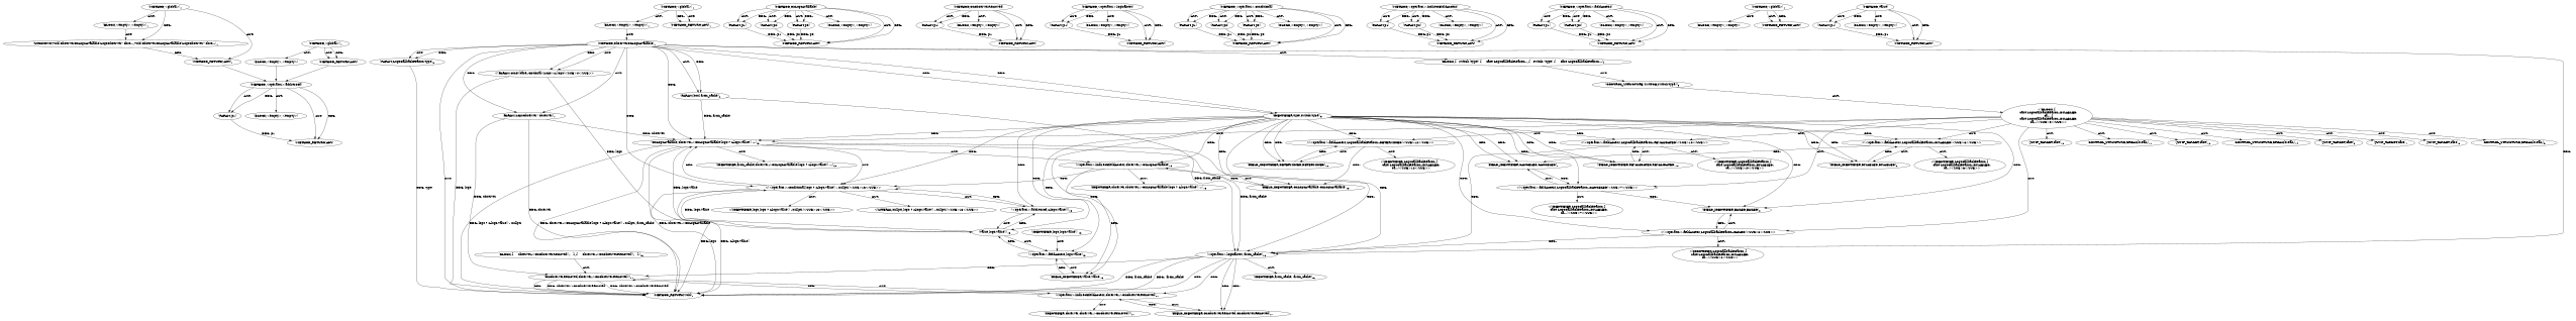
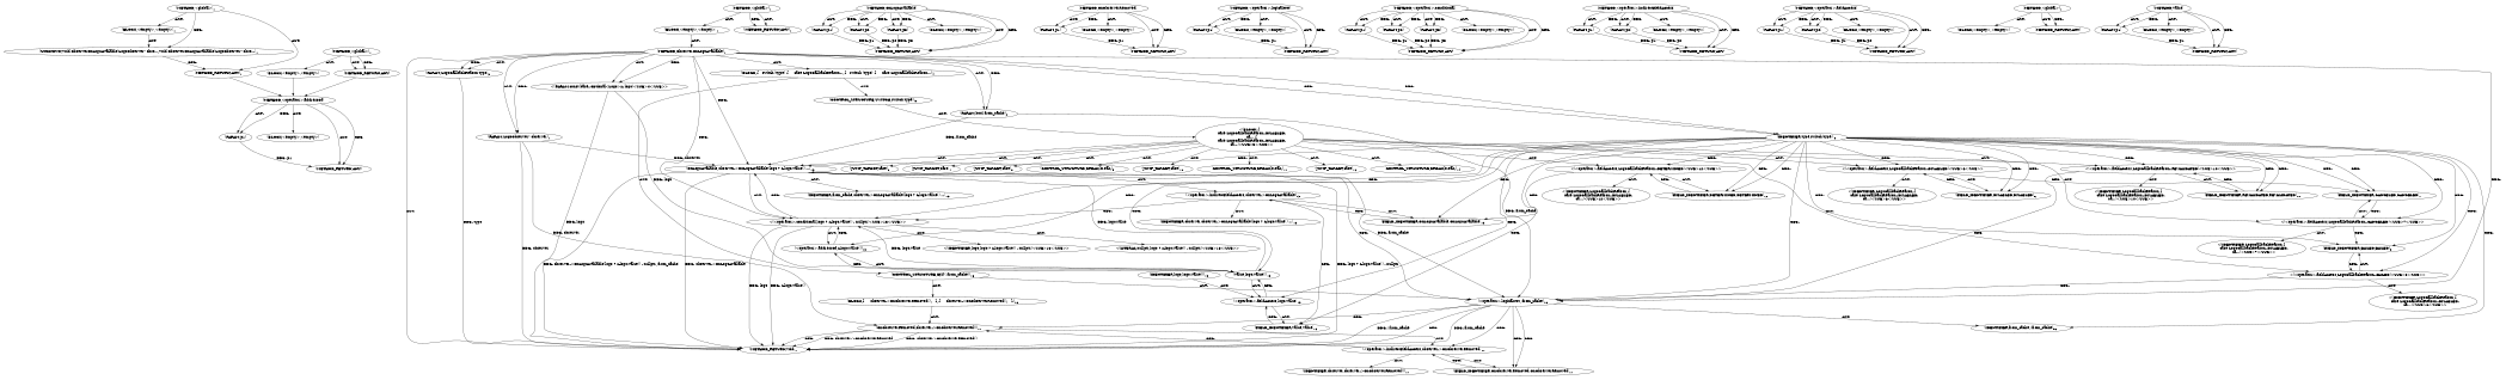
  digraph {
    n1 [label=<(METHOD,&lt;operator&gt;.addressOf)>]
    n2 [label=<(PARAM,p1)>]
    n3 [label=<(BLOCK,&lt;empty&gt;,&lt;empty&gt;)>]
    n4 [label=<(METHOD_RETURN,ANY)>]
    n5 [label=<(METHOD,&lt;global&gt;)<SUB>1</SUB>>]
    n6 [label=<(BLOCK,&lt;empty&gt;,&lt;empty&gt;)<SUB>1</SUB>>]
    n7 [label=<(METHOD_RETURN,ANY)<SUB>1</SUB>>]
    n8 [label=<(METHOD,ObserverOnLogoAvailable)<SUB>1</SUB>>]
    n9 [label=<(PARAM,LogoObserver* observer)<SUB>1</SUB>>]
    n10 [label=<(PARAM,bool from_cache)<SUB>2</SUB>>]
    n11 [label=<(PARAM,LogoCallbackReason type)<SUB>3</SUB>>]
    n12 [label="<(PARAM,const base::Optional&lt;Logo&gt;&amp; logo)<SUB>4</SUB>>"]
    n13 [label=<(BLOCK,{   switch (type) {     case LogoCallbackReason...,{   switch (type) {     case LogoCallbackReason...)<SUB>4</SUB>>]
    n14 [label=<(IDENTIFIER,type,switch(type))<SUB>5</SUB>>]
    n15 [label=<(OnLogoAvailable,observer-&gt;OnLogoAvailable(logo ? &amp;logo.value() ...)<SUB>13</SUB>>]
    n16 [label="<(&lt;operator&gt;.conditional,logo ? &amp;logo.value() : nullptr)<SUB>13</SUB>>"]
    n17 [label=<(&lt;operator&gt;.logicalNot,!from_cache)<SUB>16</SUB>>]
    n18 [label=<(METHOD_RETURN,void)<SUB>1</SUB>>]
    n19 [label=<(OnObserverRemoved,observer-&gt;OnObserverRemoved())<SUB>17</SUB>>]
    n20 [label=<(value,logo.value())<SUB>13</SUB>>]
    n21 [label=<(CONTROL_STRUCTURE,SWITCH,switch(type))<SUB>5</SUB>>]
+   n22 [label=<(CONTROL_STRUCTURE,IF,if (!from_cache))<SUB>16</SUB>>]
    n23 [label="<(&lt;operator&gt;.fieldAccess,LogoCallbackReason::DISABLED)<SUB>6</SUB>>"]
    n24 [label=<(FIELD_IDENTIFIER,DISABLED,DISABLED)<SUB>6</SUB>>]
    n25 [label="<(&lt;operator&gt;.fieldAccess,LogoCallbackReason::CANCELED)<SUB>7</SUB>>"]
    n26 [label=<(FIELD_IDENTIFIER,CANCELED,CANCELED)<SUB>7</SUB>>]
    n27 [label="<(&lt;operator&gt;.fieldAccess,LogoCallbackReason::FAILED)<SUB>8</SUB>>"]
    n28 [label=<(FIELD_IDENTIFIER,FAILED,FAILED)<SUB>8</SUB>>]
    n29 [label="<(&lt;operator&gt;.fieldAccess,LogoCallbackReason::REVALIDATED)<SUB>10</SUB>>"]
    n30 [label=<(FIELD_IDENTIFIER,REVALIDATED,REVALIDATED)<SUB>10</SUB>>]
    n31 [label="<(&lt;operator&gt;.fieldAccess,LogoCallbackReason::DETERMINED)<SUB>12</SUB>>"]
    n32 [label=<(FIELD_IDENTIFIER,DETERMINED,DETERMINED)<SUB>12</SUB>>]
    n33 [label=<(&lt;operator&gt;.indirectFieldAccess,observer-&gt;OnLogoAvailable)<SUB>13</SUB>>]
    n34 [label=<(FIELD_IDENTIFIER,OnLogoAvailable,OnLogoAvailable)<SUB>13</SUB>>]
    n35 [label=<(&lt;operator&gt;.addressOf,&amp;logo.value())<SUB>13</SUB>>]
    n36 [label=<(&lt;operator&gt;.fieldAccess,logo.value)<SUB>13</SUB>>]
    n37 [label=<(FIELD_IDENTIFIER,value,value)<SUB>13</SUB>>]
    n38 [label=<(IDENTIFIER,from_cache,observer-&gt;OnLogoAvailable(logo ? &amp;logo.value() ...)<SUB>13</SUB>>]
    n39 [label="<(IDENTIFIER,logo,logo ? &amp;logo.value() : nullptr)<SUB>13</SUB>>"]
    n40 [label="<(LITERAL,nullptr,logo ? &amp;logo.value() : nullptr)<SUB>13</SUB>>"]
-   n41 [label=<(IDENTIFIER,from_cache,!from_cache)<SUB>16</SUB>>]
+   n41 [label=<(IDENTIFIER,from_cache,!from_cache)<SUB>56</SUB>>]
    n42 [label=<(&lt;operator&gt;.indirectFieldAccess,observer-&gt;OnObserverRemoved)<SUB>17</SUB>>]
    n43 [label=<(FIELD_IDENTIFIER,OnObserverRemoved,OnObserverRemoved)<SUB>17</SUB>>]
    n44 [label="<(BLOCK,{\n    case LogoCallbackReason::DISABLED:\n    ca...,{\n    case LogoCallbackReason::DISABLED:\n    ca...)<SUB>5</SUB>>"]
    n45 [label=<(BLOCK,{     observer-&gt;OnObserverRemoved();   },{     observer-&gt;OnObserverRemoved();   })<SUB>16</SUB>>]
    n46 [label=<(JUMP_TARGET,case)<SUB>6</SUB>>]
    n47 [label=<(JUMP_TARGET,case)<SUB>7</SUB>>]
    n48 [label=<(JUMP_TARGET,case)<SUB>8</SUB>>]
    n49 [label=<(CONTROL_STRUCTURE,BREAK,break;)<SUB>9</SUB>>]
    n50 [label=<(JUMP_TARGET,case)<SUB>10</SUB>>]
    n51 [label=<(CONTROL_STRUCTURE,BREAK,break;)<SUB>11</SUB>>]
    n52 [label=<(JUMP_TARGET,case)<SUB>12</SUB>>]
    n53 [label=<(CONTROL_STRUCTURE,BREAK,break;)<SUB>14</SUB>>]
    n54 [label="<(IDENTIFIER,LogoCallbackReason,{\n    case LogoCallbackReason::DISABLED:\n    ca...)<SUB>6</SUB>>"]
    n55 [label="<(IDENTIFIER,LogoCallbackReason,{\n    case LogoCallbackReason::DISABLED:\n    ca...)<SUB>7</SUB>>"]
    n56 [label="<(IDENTIFIER,LogoCallbackReason,{\n    case LogoCallbackReason::DISABLED:\n    ca...)<SUB>8</SUB>>"]
    n57 [label="<(IDENTIFIER,LogoCallbackReason,{\n    case LogoCallbackReason::DISABLED:\n    ca...)<SUB>10</SUB>>"]
    n58 [label="<(IDENTIFIER,LogoCallbackReason,{\n    case LogoCallbackReason::DISABLED:\n    ca...)<SUB>12</SUB>>"]
    n59 [label=<(IDENTIFIER,observer,observer-&gt;OnLogoAvailable(logo ? &amp;logo.value() ...)<SUB>13</SUB>>]
    n60 [label=<(IDENTIFIER,logo,logo.value())<SUB>13</SUB>>]
    n61 [label=<(IDENTIFIER,observer,observer-&gt;OnObserverRemoved())<SUB>17</SUB>>]
    n62 [label=<(METHOD,OnLogoAvailable)>]
    n63 [label=<(PARAM,p1)>]
    n64 [label=<(PARAM,p2)>]
    n65 [label=<(PARAM,p3)>]
    n66 [label=<(BLOCK,&lt;empty&gt;,&lt;empty&gt;)>]
    n67 [label=<(METHOD_RETURN,ANY)>]
    n68 [label=<(METHOD,OnObserverRemoved)>]
    n69 [label=<(PARAM,p1)>]
    n70 [label=<(BLOCK,&lt;empty&gt;,&lt;empty&gt;)>]
    n71 [label=<(METHOD_RETURN,ANY)>]
    n72 [label=<(METHOD,&lt;operator&gt;.logicalNot)>]
    n73 [label=<(PARAM,p1)>]
    n74 [label=<(BLOCK,&lt;empty&gt;,&lt;empty&gt;)>]
    n75 [label=<(METHOD_RETURN,ANY)>]
    n76 [label=<(METHOD,&lt;operator&gt;.conditional)>]
    n77 [label=<(PARAM,p1)>]
    n78 [label=<(PARAM,p2)>]
    n79 [label=<(PARAM,p3)>]
    n80 [label=<(BLOCK,&lt;empty&gt;,&lt;empty&gt;)>]
    n81 [label=<(METHOD_RETURN,ANY)>]
    n82 [label=<(METHOD,&lt;operator&gt;.indirectFieldAccess)>]
    n83 [label=<(PARAM,p1)>]
    n84 [label=<(PARAM,p2)>]
    n85 [label=<(BLOCK,&lt;empty&gt;,&lt;empty&gt;)>]
    n86 [label=<(METHOD_RETURN,ANY)>]
    n87 [label=<(METHOD,&lt;operator&gt;.fieldAccess)>]
    n88 [label=<(PARAM,p1)>]
    n89 [label=<(PARAM,p2)>]
    n90 [label=<(BLOCK,&lt;empty&gt;,&lt;empty&gt;)>]
    n91 [label=<(METHOD_RETURN,ANY)>]
    n92 [label=<(METHOD,&lt;global&gt;)<SUB>1</SUB>>]
    n93 [label=<(BLOCK,&lt;empty&gt;,&lt;empty&gt;)>]
    n94 [label=<(METHOD_RETURN,ANY)>]
    n95 [label=<(METHOD,value)>]
    n96 [label=<(PARAM,p1)>]
    n97 [label=<(BLOCK,&lt;empty&gt;,&lt;empty&gt;)>]
    n98 [label=<(METHOD_RETURN,ANY)>]
    n99 [label=<(METHOD,&lt;global&gt;)<SUB>1</SUB>>]
    n100 [label=<(BLOCK,&lt;empty&gt;,&lt;empty&gt;)<SUB>1</SUB>>]
    n101 [label=<(UNKNOWN,void ObserverOnLogoAvailable(LogoObserver* obse...,void ObserverOnLogoAvailable(LogoObserver* obse...)<SUB>1</SUB>>]
    n102 [label=<(METHOD_RETURN,ANY)<SUB>1</SUB>>]
    n103 [label=<(METHOD,&lt;global&gt;)<SUB>1</SUB>>]
    n104 [label=<(BLOCK,&lt;empty&gt;,&lt;empty&gt;)>]
    n105 [label=<(METHOD_RETURN,ANY)>]
    n1 -> n2 [label="AST: "]
    n1 -> n2 [label="DDG: "]
    n1 -> n3 [label="AST: "]
    n1 -> n4 [label="AST: "]
    n1 -> n4 [label="CFG: "]
    n2 -> n4 [label="DDG: p1"]
    n5 -> n6 [label="AST: "]
    n5 -> n7 [label="AST: "]
    n5 -> n7 [label="CFG: "]
    n6 -> n8 [label="AST: "]
    n8 -> n9 [label="AST: "]
    n8 -> n9 [label="DDG: "]
    n8 -> n10 [label="AST: "]
    n8 -> n10 [label="DDG: "]
    n8 -> n11 [label="AST: "]
    n8 -> n11 [label="DDG: "]
    n8 -> n12 [label="AST: "]
    n8 -> n12 [label="DDG: "]
    n8 -> n13 [label="AST: "]
    n8 -> n14 [label="CFG: "]
    n8 -> n14 [label="DDG: "]
    n8 -> n15 [label="DDG: "]
    n8 -> n16 [label="DDG: "]
    n8 -> n17 [label="DDG: "]
    n8 -> n18 [label="AST: "]
    n9 -> n15 [label="DDG: observer"]
    n9 -> n18 [label="DDG: observer"]
    n9 -> n19 [label="DDG: observer"]
    n10 -> n15 [label="DDG: from_cache"]
    n10 -> n17 [label="DDG: from_cache"]
    n11 -> n18 [label="DDG: type"]
    n12 -> n18 [label="DDG: logo"]
    n12 -> n20 [label="DDG: logo"]
    n13 -> n21 [label="AST: "]
+   n13 -> n22 [label="AST: "]
    n14 -> n15 [label="CDG: "]
    n14 -> n16 [label="CDG: "]
    n14 -> n17 [label="CFG: "]
    n14 -> n20 [label="CDG: "]
    n14 -> n23 [label="CDG: "]
    n14 -> n24 [label="CFG: "]
    n14 -> n24 [label="CDG: "]
    n14 -> n25 [label="CDG: "]
    n14 -> n26 [label="CFG: "]
    n14 -> n26 [label="CDG: "]
    n14 -> n27 [label="CDG: "]
    n14 -> n28 [label="CFG: "]
    n14 -> n28 [label="CDG: "]
    n14 -> n29 [label="CDG: "]
    n14 -> n30 [label="CFG: "]
    n14 -> n30 [label="CDG: "]
    n14 -> n31 [label="CDG: "]
    n14 -> n32 [label="CFG: "]
    n14 -> n32 [label="CDG: "]
-   n14 -> n33 [label="CDG: "]
-   n14 -> n34 [label="CFG: "]
+   n14 -> n41 [label="CDG: "]
+   n14 -> n34 [label="CDG: "]
    n14 -> n35 [label="CDG: "]
    n14 -> n36 [label="CDG: "]
    n14 -> n37 [label="CDG: "]
    n15 -> n16 [label="AST: "]
    n15 -> n17 [label="CFG: "]
    n15 -> n17 [label="DDG: from_cache"]
    n15 -> n18 [label="DDG: observer-&gt;OnLogoAvailable"]
    n15 -> n18 [label="DDG: logo ? &amp;logo.value() : nullptr"]
    n15 -> n18 [label="DDG: observer-&gt;OnLogoAvailable(logo ? &amp;logo.value() : nullptr, from_cache)"]
    n15 -> n33 [label="AST: "]
    n15 -> n38 [label="AST: "]
    n16 -> n15 [label="CFG: "]
    n16 -> n18 [label="DDG: logo"]
    n16 -> n18 [label="DDG: &amp;logo.value()"]
    n16 -> n35 [label="AST: "]
    n16 -> n39 [label="AST: "]
    n16 -> n40 [label="AST: "]
    n17 -> n18 [label="CFG: "]
    n17 -> n18 [label="DDG: from_cache"]
    n17 -> n18 [label="DDG: !from_cache"]
    n17 -> n19 [label="CDG: "]
    n17 -> n41 [label="AST: "]
    n17 -> n42 [label="CDG: "]
    n17 -> n43 [label="CFG: "]
    n17 -> n43 [label="CDG: "]
    n19 -> n18 [label="CFG: "]
    n19 -> n18 [label="DDG: observer-&gt;OnObserverRemoved"]
    n19 -> n18 [label="DDG: observer-&gt;OnObserverRemoved()"]
    n19 -> n42 [label="AST: "]
    n20 -> n15 [label="DDG: logo.value"]
    n20 -> n16 [label="DDG: logo.value"]
    n20 -> n35 [label="CFG: "]
    n20 -> n36 [label="AST: "]
    n21 -> n44 [label="AST: "]
+   n22 -> n17 [label="AST: "]
+   n22 -> n45 [label="AST: "]
    n23 -> n24 [label="AST: "]
    n23 -> n26 [label="CFG: "]
    n23 -> n54 [label="AST: "]
    n24 -> n23 [label="CFG: "]
    n25 -> n26 [label="AST: "]
    n25 -> n28 [label="CFG: "]
    n25 -> n55 [label="AST: "]
    n26 -> n25 [label="CFG: "]
    n27 -> n17 [label="CFG: "]
    n27 -> n28 [label="AST: "]
    n27 -> n56 [label="AST: "]
    n28 -> n27 [label="CFG: "]
    n29 -> n17 [label="CFG: "]
    n29 -> n30 [label="AST: "]
    n29 -> n57 [label="AST: "]
    n30 -> n29 [label="CFG: "]
    n31 -> n32 [label="AST: "]
    n31 -> n34 [label="CFG: "]
    n31 -> n58 [label="AST: "]
    n32 -> n31 [label="CFG: "]
    n33 -> n16 [label="CFG: "]
    n33 -> n34 [label="AST: "]
    n33 -> n37 [label="CFG: "]
    n33 -> n59 [label="AST: "]
    n34 -> n33 [label="CFG: "]
    n35 -> n16 [label="CFG: "]
    n35 -> n20 [label="AST: "]
    n36 -> n20 [label="CFG: "]
    n36 -> n37 [label="AST: "]
    n37 -> n36 [label="CFG: "]
    n42 -> n19 [label="CFG: "]
    n42 -> n43 [label="AST: "]
    n42 -> n61 [label="AST: "]
    n43 -> n42 [label="CFG: "]
    n44 -> n15 [label="AST: "]
    n44 -> n23 [label="AST: "]
    n44 -> n25 [label="AST: "]
    n44 -> n27 [label="AST: "]
    n44 -> n29 [label="AST: "]
    n44 -> n31 [label="AST: "]
    n44 -> n46 [label="AST: "]
    n44 -> n47 [label="AST: "]
    n44 -> n48 [label="AST: "]
    n44 -> n49 [label="AST: "]
    n44 -> n50 [label="AST: "]
    n44 -> n51 [label="AST: "]
    n44 -> n52 [label="AST: "]
    n44 -> n53 [label="AST: "]
    n45 -> n19 [label="AST: "]
    n60 -> n36 [label="AST: "]
    n62 -> n63 [label="AST: "]
    n62 -> n63 [label="DDG: "]
    n62 -> n64 [label="AST: "]
    n62 -> n64 [label="DDG: "]
    n62 -> n65 [label="AST: "]
    n62 -> n65 [label="DDG: "]
    n62 -> n66 [label="AST: "]
    n62 -> n67 [label="AST: "]
    n62 -> n67 [label="CFG: "]
    n63 -> n67 [label="DDG: p1"]
    n64 -> n67 [label="DDG: p2"]
    n65 -> n67 [label="DDG: p3"]
    n68 -> n69 [label="AST: "]
    n68 -> n69 [label="DDG: "]
    n68 -> n70 [label="AST: "]
    n68 -> n71 [label="AST: "]
    n68 -> n71 [label="CFG: "]
    n69 -> n71 [label="DDG: p1"]
    n72 -> n73 [label="AST: "]
    n72 -> n73 [label="DDG: "]
    n72 -> n74 [label="AST: "]
    n72 -> n75 [label="AST: "]
    n72 -> n75 [label="CFG: "]
    n73 -> n75 [label="DDG: p1"]
    n76 -> n77 [label="AST: "]
    n76 -> n77 [label="DDG: "]
    n76 -> n78 [label="AST: "]
    n76 -> n78 [label="DDG: "]
    n76 -> n79 [label="AST: "]
    n76 -> n79 [label="DDG: "]
    n76 -> n80 [label="AST: "]
    n76 -> n81 [label="AST: "]
    n76 -> n81 [label="CFG: "]
    n77 -> n81 [label="DDG: p1"]
    n78 -> n81 [label="DDG: p2"]
    n79 -> n81 [label="DDG: p3"]
    n82 -> n83 [label="AST: "]
    n82 -> n83 [label="DDG: "]
    n82 -> n84 [label="AST: "]
    n82 -> n84 [label="DDG: "]
    n82 -> n85 [label="AST: "]
    n82 -> n86 [label="AST: "]
    n82 -> n86 [label="CFG: "]
    n83 -> n86 [label="DDG: p1"]
    n84 -> n86 [label="DDG: p2"]
    n87 -> n88 [label="AST: "]
    n87 -> n88 [label="DDG: "]
    n87 -> n89 [label="AST: "]
    n87 -> n89 [label="DDG: "]
    n87 -> n90 [label="AST: "]
    n87 -> n91 [label="AST: "]
    n87 -> n91 [label="CFG: "]
    n88 -> n91 [label="DDG: p1"]
    n89 -> n91 [label="DDG: p2"]
    n92 -> n93 [label="AST: "]
    n92 -> n94 [label="AST: "]
    n92 -> n94 [label="CFG: "]
    n95 -> n96 [label="AST: "]
    n95 -> n96 [label="DDG: "]
    n95 -> n97 [label="AST: "]
    n95 -> n98 [label="AST: "]
    n95 -> n98 [label="CFG: "]
    n96 -> n98 [label="DDG: p1"]
    n99 -> n100 [label="AST: "]
    n99 -> n101 [label="CFG: "]
    n99 -> n102 [label="AST: "]
    n100 -> n101 [label="AST: "]
    n101 -> n102 [label="CFG: "]
    n102 -> n1
    n103 -> n104 [label="AST: "]
    n103 -> n105 [label="AST: "]
    n103 -> n105 [label="CFG: "]
    n104 -> n1
    n105 -> n1
  }
